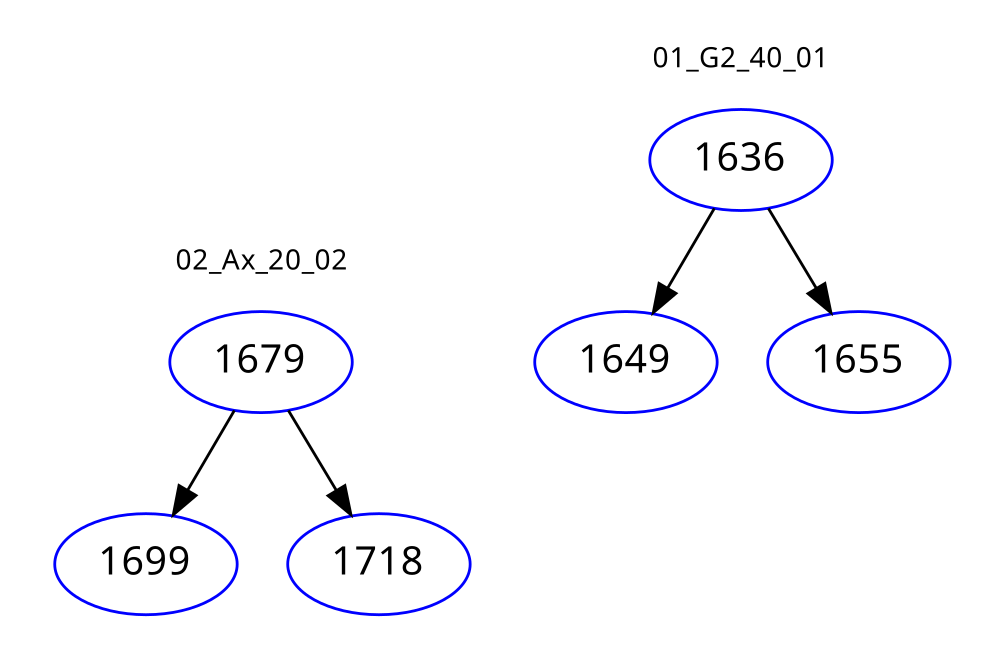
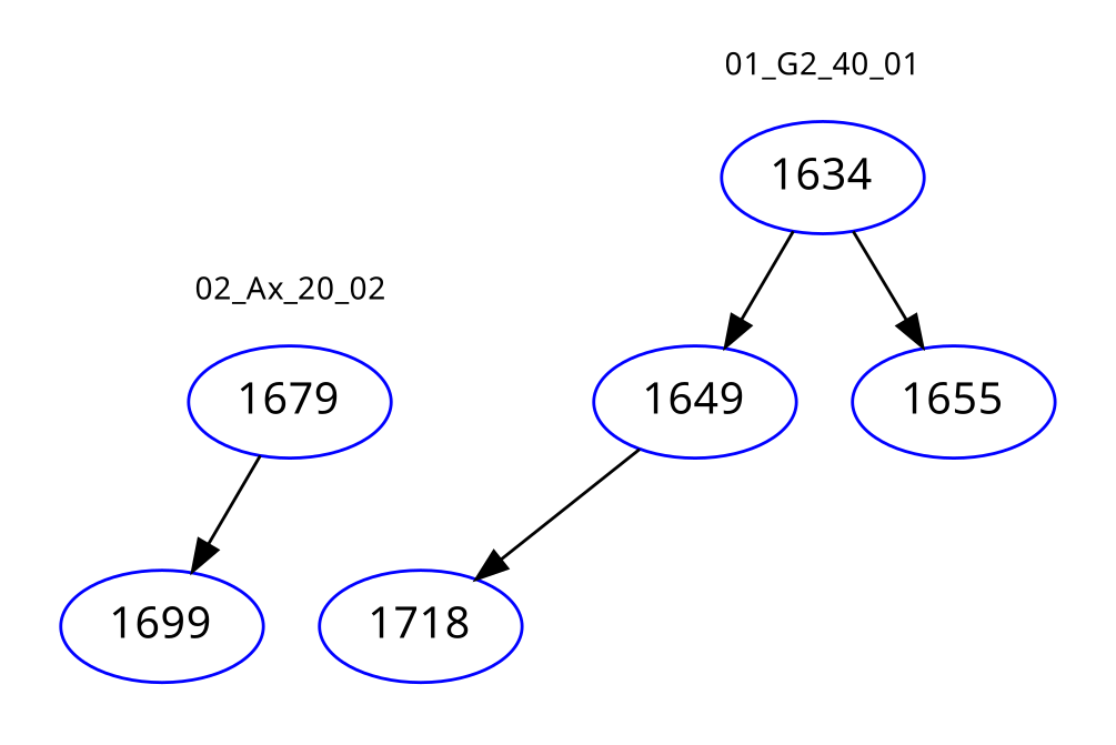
  digraph {
    fontname="Noto Sans"
    node [color=blue fontname="Noto Sans"]
    edge [color=black fontname="Noto Sans"]
    n1 [label=1679]
    n2 [label=1699]
    n3 [label=1718]
-   n4 [label=1636]
+   n4 [label=1634]
    n5 [label=1649]
    n6 [label=1655]
    subgraph cluster_1 {
      color=white
      fontsize=10
      label="02_Ax_20_02"
      n1
      n2
      n3
    }
    subgraph cluster_2 {
      color=white
      fontsize=10
      label="01_G2_40_01"
      n4
      n5
      n6
    }
    n1 -> n2
-   n1 -> n3
+   n5 -> n3
    n4 -> n5
    n4 -> n6
  }
